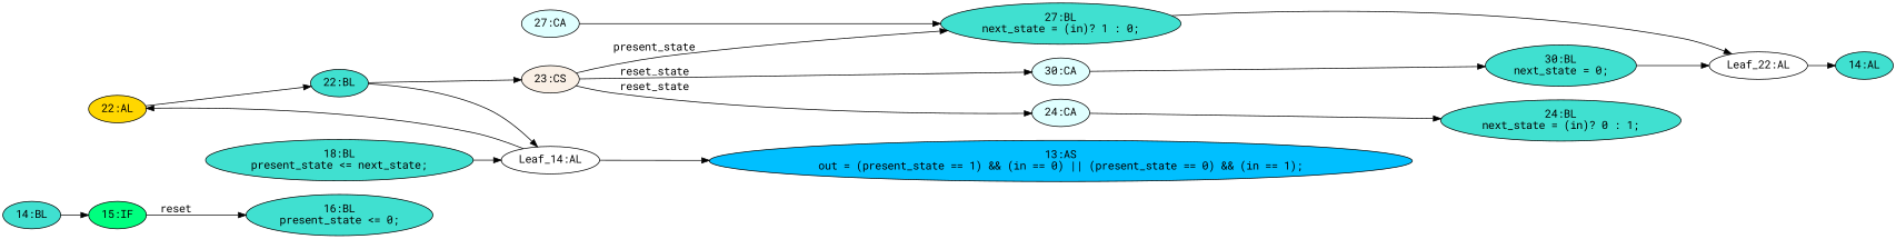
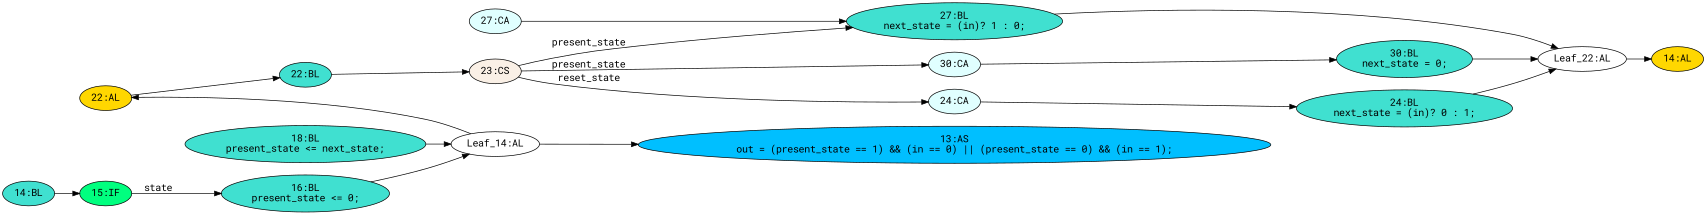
  strict digraph {
    fontname="Roboto Mono"
    rankdir=LR
    node [fillcolor=turquoise fontname="Roboto Mono" statements="[]" style=filled typ=Block]
    edge [cond="[]" fontname="Roboto Mono" lineno=None]
    n1 [ast="<pyverilog.vparser.ast.Always object at 0x7f4547adee50>" clk_sens=False fillcolor=gold label="22:AL" sens="['present_state', 'in']" typ=Always use_var="['present_state', 'in']"]
    n2 [ast="<pyverilog.vparser.ast.Block object at 0x7f45477eae90>" label="22:BL"]
    n3 [ast="<pyverilog.vparser.ast.CaseStatement object at 0x7f45473d8890>" fillcolor=linen label="23:CS" typ=CaseStatement]
    n4 [ast="<pyverilog.vparser.ast.Case object at 0x7f45477ea1d0>" fillcolor=lightcyan label="24:CA" typ=Case]
    n5 [ast="<pyverilog.vparser.ast.Case object at 0x7f45473d8990>" fillcolor=lightcyan label="30:CA" typ=Case]
    n6 [ast="<pyverilog.vparser.ast.Block object at 0x7f45473d84d0>" label="27:BL\nnext_state = (in)? 1 : 0;" statements="[<pyverilog.vparser.ast.BlockingSubstitution object at 0x7f45473d8bd0>]"]
    n7 [ast="<pyverilog.vparser.ast.Block object at 0x7f45473d8b10>" label="24:BL\nnext_state = (in)? 0 : 1;" statements="[<pyverilog.vparser.ast.BlockingSubstitution object at 0x7f4547786550>]"]
    n8 [def_var="['next_state']" label="Leaf_22:AL" fillcolor="" statements="" style="" typ=""]
-   n9 [ast="<pyverilog.vparser.ast.Always object at 0x7f4547772650>" clk_sens=True label="14:AL" sens="['clk', 'reset']" typ=Always use_var="['reset', 'next_state']"]
+   n9 [ast="<pyverilog.vparser.ast.Always object at 0x7f4547772650>" clk_sens=True fillcolor=gold label="14:AL" sens="['clk', 'reset']" typ=Always use_var="['reset', 'next_state']"]
    n10 [ast="<pyverilog.vparser.ast.Block object at 0x7f45473d8d50>" label="30:BL\nnext_state = 0;" statements="[<pyverilog.vparser.ast.BlockingSubstitution object at 0x7f45473d8f10>]"]
    n11 [ast="<pyverilog.vparser.ast.Block object at 0x7f454777d4d0>" label="16:BL\npresent_state <= 0;" statements="[<pyverilog.vparser.ast.NonblockingSubstitution object at 0x7f4547767e90>]"]
    n12 [def_var="['present_state']" label="Leaf_14:AL" fillcolor="" statements="" style="" typ=""]
    n13 [ast="<pyverilog.vparser.ast.Assign object at 0x7f45477643d0>" def_var="['out']" fillcolor=deepskyblue label="13:AS\nout = (present_state == 1) && (in == 0) || (present_state == 0) && (in == 1);" typ=Assign use_var="['present_state', 'in', 'present_state', 'in']"]
    n14 [ast="<pyverilog.vparser.ast.Case object at 0x7f45473d8d10>" fillcolor=lightcyan label="27:CA" typ=Case]
    n15 [ast="<pyverilog.vparser.ast.Block object at 0x7f4547772250>" label="14:BL"]
    n16 [ast="<pyverilog.vparser.ast.IfStatement object at 0x7f4547767850>" fillcolor=springgreen label="15:IF" typ=IfStatement]
    n17 [ast="<pyverilog.vparser.ast.Block object at 0x7f4547767ad0>" label="18:BL\npresent_state <= next_state;" statements="[<pyverilog.vparser.ast.NonblockingSubstitution object at 0x7f4547767350>]"]
    n1 -> n2
    n2 -> n3
    n3 -> n4 [cond="['present_state']" label=reset_state lineno=23]
-   n3 -> n5 [cond="['present_state']" label=reset_state lineno=23]
+   n3 -> n5 [cond="['present_state']" label=present_state lineno=23]
    n3 -> n6 [cond="['present_state']" label=present_state lineno=23]
    n4 -> n7
    n5 -> n10
    n6 -> n8
+   n7 -> n8
    n8 -> n9 [cond="" lineno=""]
    n10 -> n8
-   n2 -> n12
+   n11 -> n12
    n12 -> n1 [cond="" lineno=""]
    n12 -> n13 [cond="" lineno=""]
    n14 -> n6
    n15 -> n16
-   n16 -> n11 [cond="['reset']" label=reset lineno=15]
+   n16 -> n11 [cond="['reset']" label=state lineno=15]
    n17 -> n12
  }
